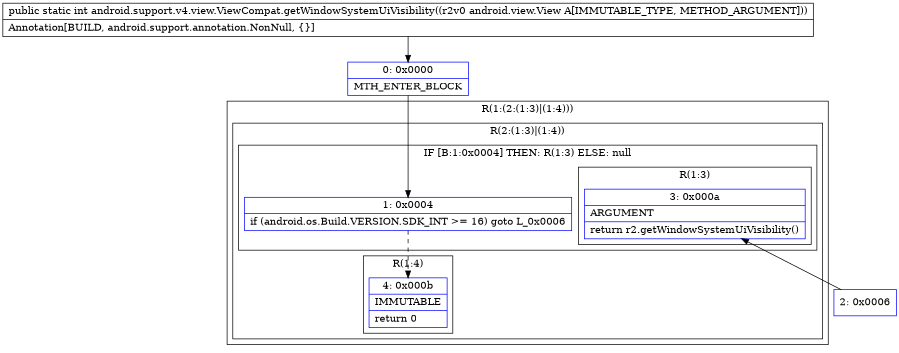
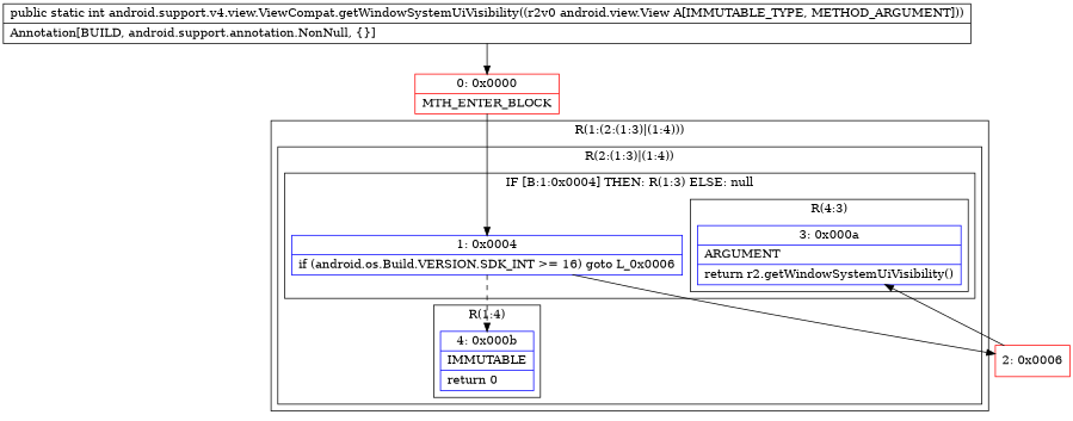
  digraph {
    node [color=blue shape=record]
    n1 [label="{3\:\ 0x000a|ARGUMENT\l|return r2.getWindowSystemUiVisibility()\l}"]
    n2 [label="{1\:\ 0x0004|if (android.os.Build.VERSION.SDK_INT \>= 16) goto L_0x0006\l}"]
    n3 [label="{4\:\ 0x000b|IMMUTABLE\l|return 0\l}"]
-   n4 [label="{2\:\ 0x0006}"]
-   n5 [label="{0\:\ 0x0000|MTH_ENTER_BLOCK\l}"]
+   n4 [color=red label="{2\:\ 0x0006}"]
+   n5 [color=red label="{0\:\ 0x0000|MTH_ENTER_BLOCK\l}"]
    n6 [label="{public static int android.support.v4.view.ViewCompat.getWindowSystemUiVisibility((r2v0 android.view.View A[IMMUTABLE_TYPE, METHOD_ARGUMENT]))  | Annotation[BUILD, android.support.annotation.NonNull, \{\}]\l}" color=""]
    subgraph cluster_1 {
      label="R(1:(2:(1:3)|(1:4)))"
      subgraph cluster_2 {
        label="R(2:(1:3)|(1:4))"
        subgraph cluster_3 {
          label="IF [B:1:0x0004] THEN: R(1:3) ELSE: null"
          n2
          subgraph cluster_4 {
-           label="R(1:3)"
+           label="R(4:3)"
            n1
          }
        }
        subgraph cluster_5 {
          label="R(1:4)"
          n3
        }
      }
    }
    n2 -> n3 [style=dashed]
+   n2 -> n4
    n4 -> n1
    n5 -> n2
    n6 -> n5
  }
